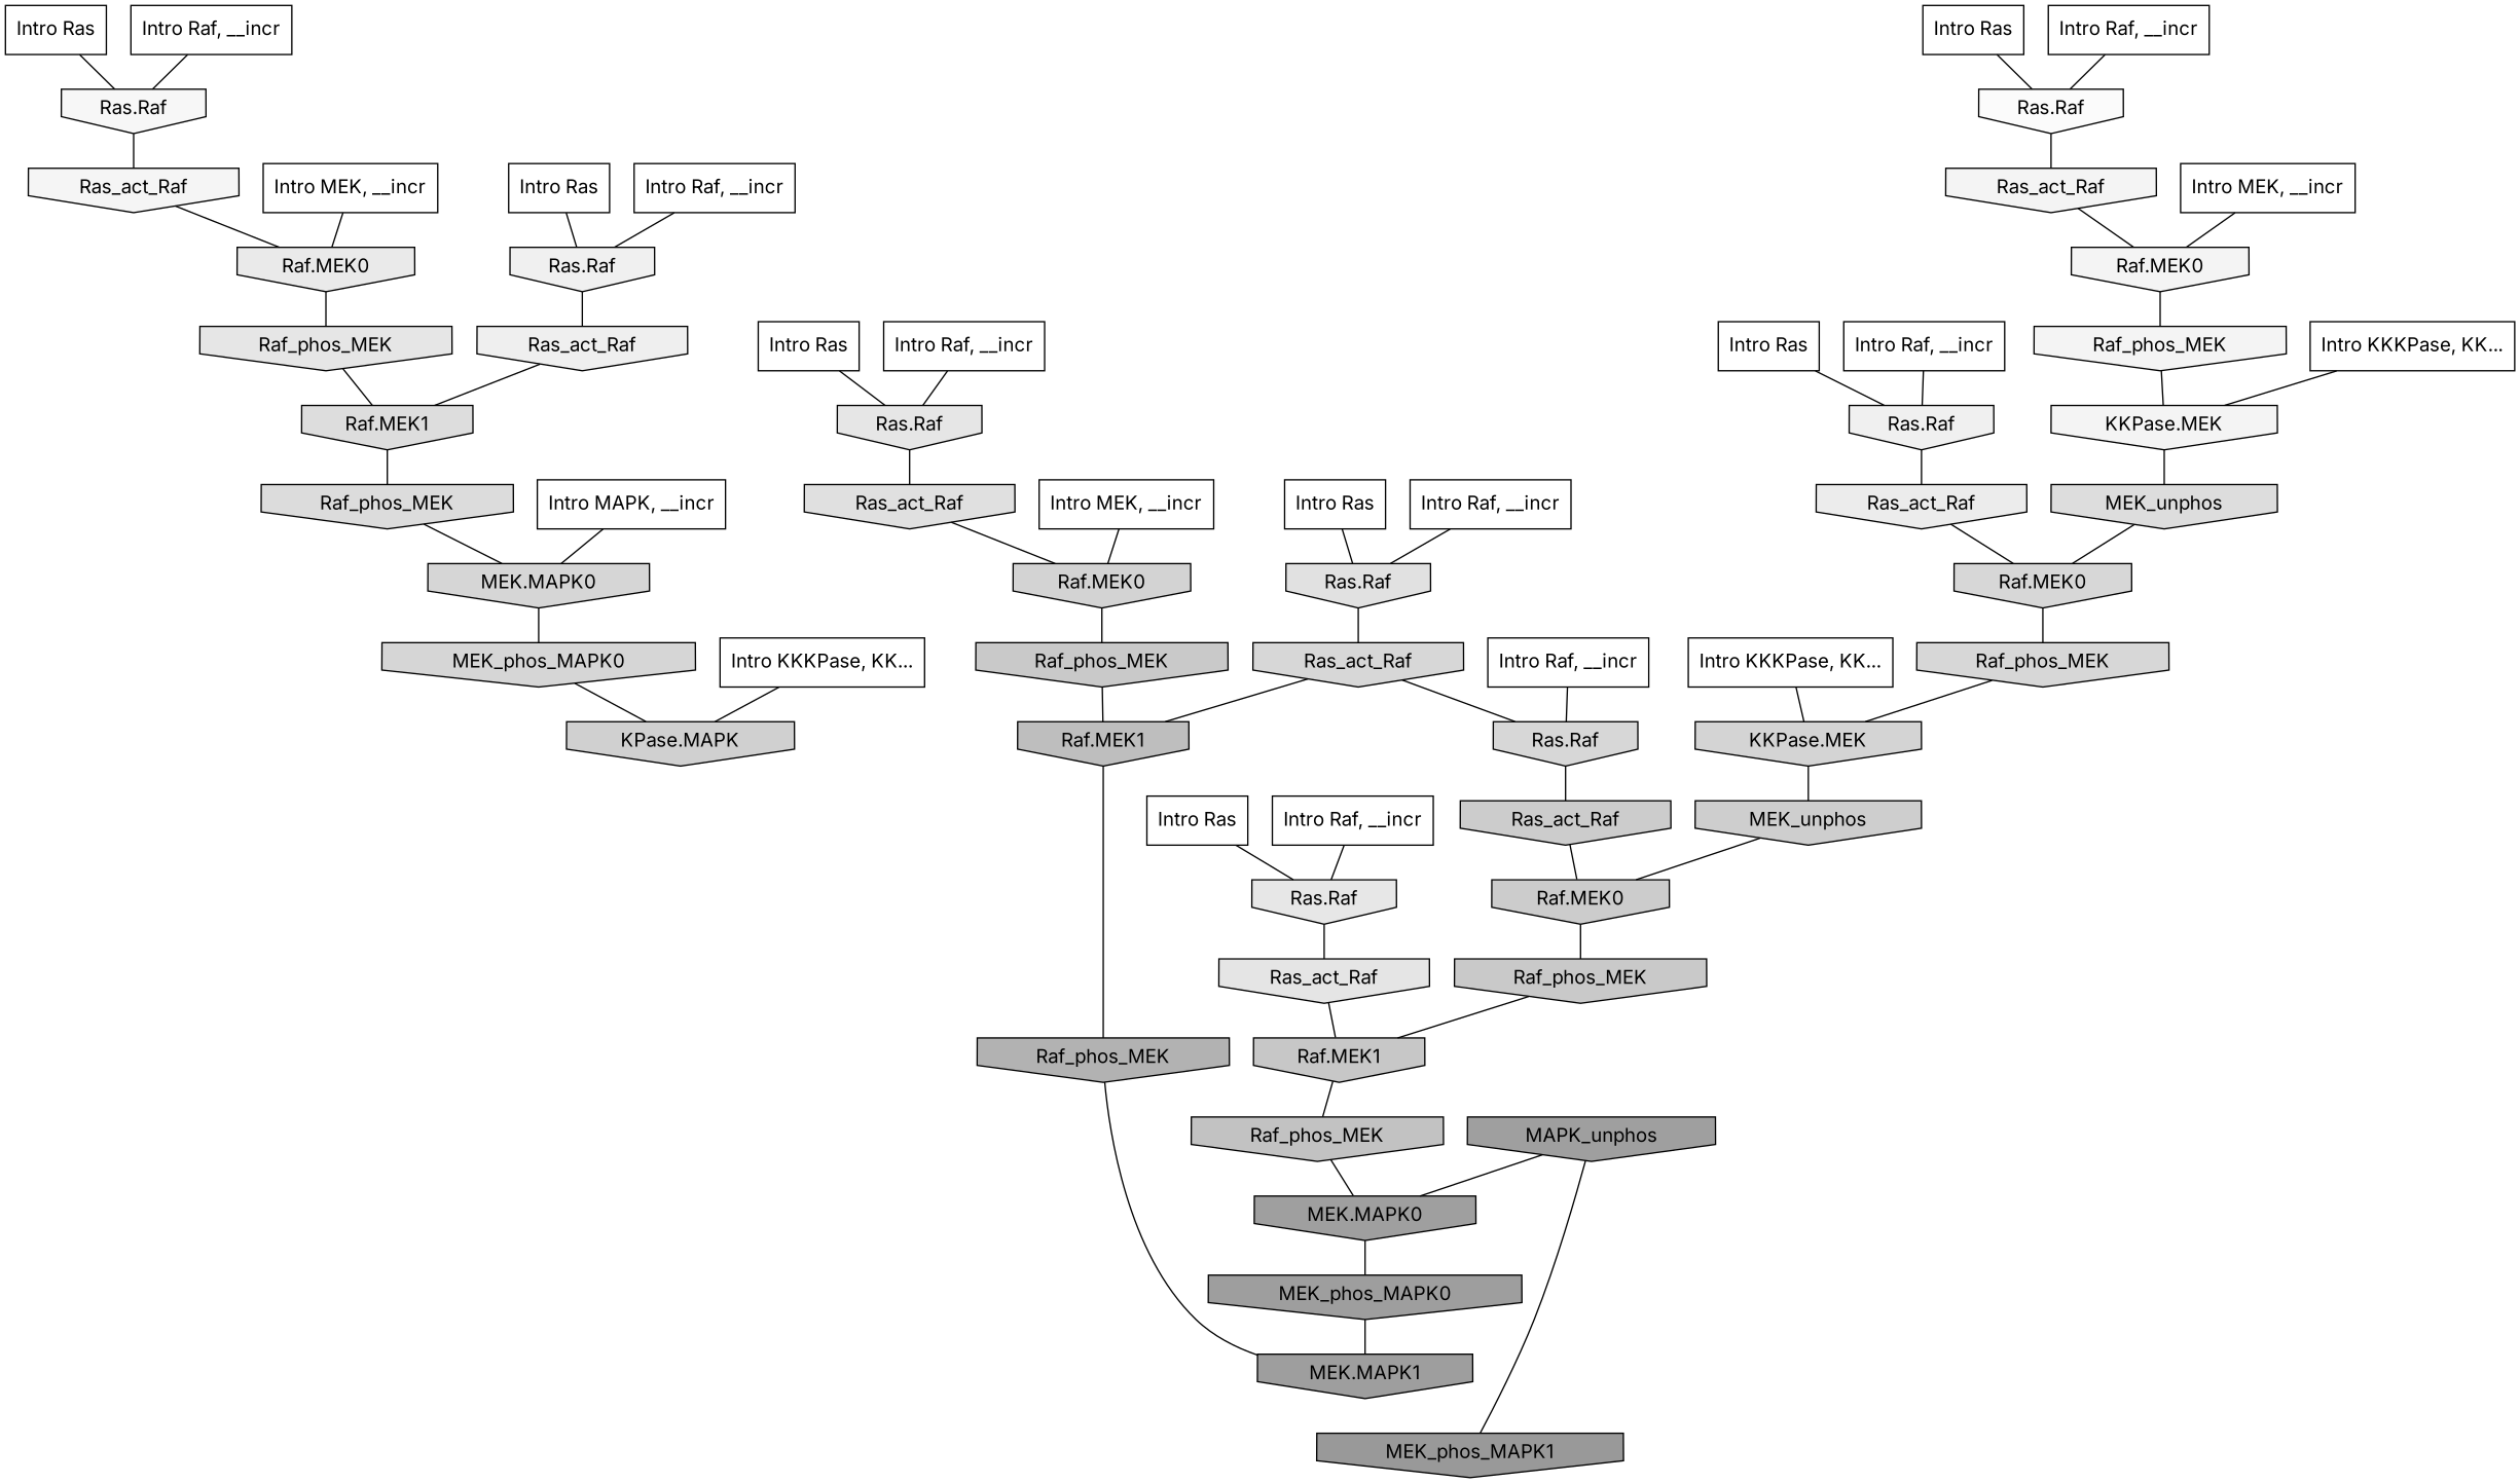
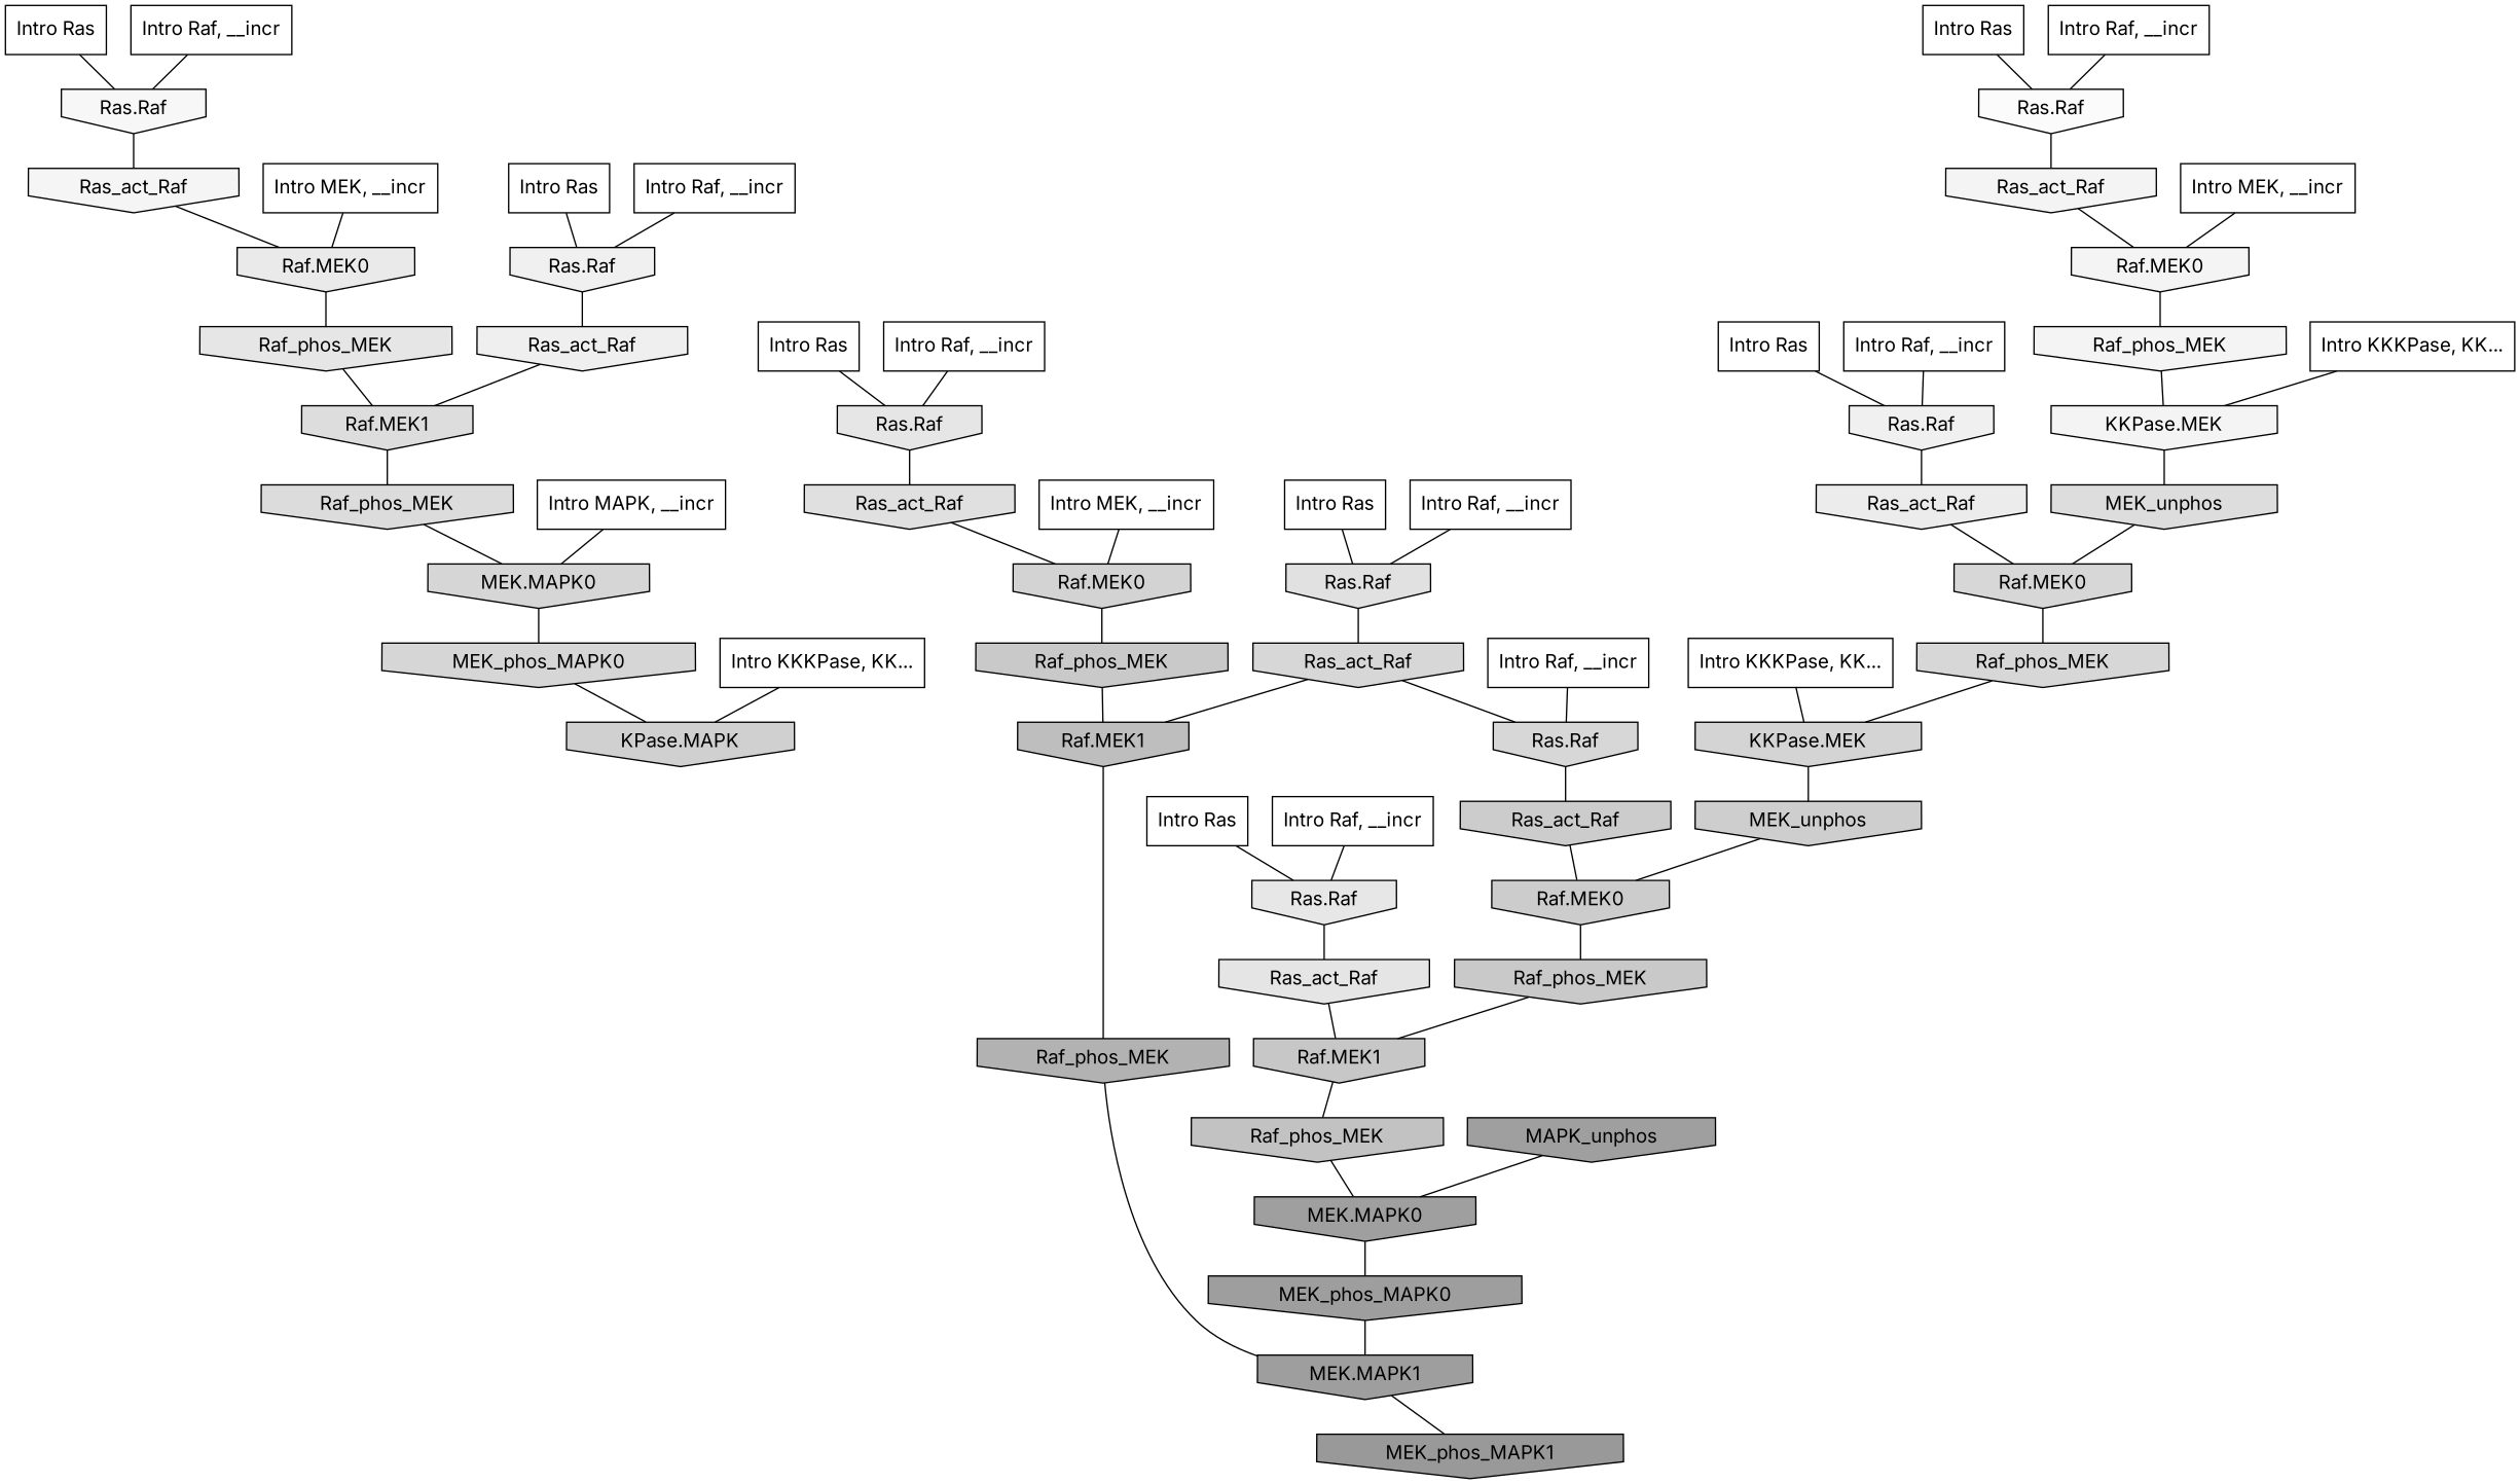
  digraph {
    fontname=Inter
    rankdir=TB
    ranksep=0.30
    node [fillcolor="0.000 0.000 1.000" fontname=Inter shape=invhouse style=filled]
    edge [color="0.000 0.000 0.000" dir=none fontname=Inter]
    n1 [label="Intro Ras" shape=rectangle]
    n2 [fillcolor="0.000 0.000 0.966" label="Ras.Raf"]
    n3 [fillcolor="0.000 0.000 0.959" label=Ras_act_Raf]
    n4 [label="Intro Ras" shape=rectangle]
    n5 [fillcolor="0.000 0.000 0.899" label="Ras.Raf"]
    n6 [fillcolor="0.000 0.000 0.876" label=Ras_act_Raf]
    n7 [label="Intro Ras" shape=rectangle]
    n8 [fillcolor="0.000 0.000 0.941" label="Ras.Raf"]
    n9 [fillcolor="0.000 0.000 0.922" label=Ras_act_Raf]
    n10 [label="Intro Ras" shape=rectangle]
    n11 [fillcolor="0.000 0.000 0.983" label="Ras.Raf"]
    n12 [fillcolor="0.000 0.000 0.957" label=Ras_act_Raf]
    n13 [label="Intro Ras" shape=rectangle]
    n14 [fillcolor="0.000 0.000 0.879" label="Ras.Raf"]
    n15 [fillcolor="0.000 0.000 0.840" label=Ras_act_Raf]
    n16 [label="Intro Ras" shape=rectangle]
    n17 [fillcolor="0.000 0.000 0.905" label="Ras.Raf"]
    n18 [fillcolor="0.000 0.000 0.898" label=Ras_act_Raf]
    n19 [label="Intro Ras" shape=rectangle]
    n20 [fillcolor="0.000 0.000 0.939" label="Ras.Raf"]
    n21 [fillcolor="0.000 0.000 0.936" label=Ras_act_Raf]
    n22 [label="Intro Raf, __incr" shape=rectangle]
    n23 [label="Intro Raf, __incr" shape=rectangle]
    n24 [label="Intro Raf, __incr" shape=rectangle]
    n25 [fillcolor="0.000 0.000 0.840" label="Ras.Raf"]
    n26 [fillcolor="0.000 0.000 0.797" label=Ras_act_Raf]
    n27 [label="Intro Raf, __incr" shape=rectangle]
    n28 [label="Intro Raf, __incr" shape=rectangle]
    n29 [label="Intro Raf, __incr" shape=rectangle]
    n30 [label="Intro Raf, __incr" shape=rectangle]
    n31 [label="Intro Raf, __incr" shape=rectangle]
    n32 [label="Intro MEK, __incr" shape=rectangle]
    n33 [fillcolor="0.000 0.000 0.957" label="Raf.MEK0"]
    n34 [fillcolor="0.000 0.000 0.955" label=Raf_phos_MEK]
    n35 [label="Intro MEK, __incr" shape=rectangle]
    n36 [fillcolor="0.000 0.000 0.826" label="Raf.MEK0"]
    n37 [fillcolor="0.000 0.000 0.786" label=Raf_phos_MEK]
    n38 [label="Intro MEK, __incr" shape=rectangle]
    n39 [fillcolor="0.000 0.000 0.915" label="Raf.MEK0"]
    n40 [fillcolor="0.000 0.000 0.899" label=Raf_phos_MEK]
    n41 [label="Intro MAPK, __incr" shape=rectangle]
    n42 [fillcolor="0.000 0.000 0.839" label="MEK.MAPK0"]
    n43 [fillcolor="0.000 0.000 0.836" label=MEK_phos_MAPK0]
    n44 [label="Intro KKKPase, KK..." shape=rectangle]
    n45 [fillcolor="0.000 0.000 0.954" label="KKPase.MEK"]
    n46 [fillcolor="0.000 0.000 0.864" label=MEK_unphos]
    n47 [label="Intro KKKPase, KK..." shape=rectangle]
    n48 [fillcolor="0.000 0.000 0.829" label="KKPase.MEK"]
    n49 [fillcolor="0.000 0.000 0.805" label=MEK_unphos]
    n50 [label="Intro KKKPase, KK..." shape=rectangle]
    n51 [fillcolor="0.000 0.000 0.816" label="KPase.MAPK"]
    n52 [fillcolor="0.000 0.000 0.841" label="Raf.MEK0"]
    n53 [fillcolor="0.000 0.000 0.865" label="Raf.MEK1"]
    n54 [fillcolor="0.000 0.000 0.862" label=Raf_phos_MEK]
    n55 [fillcolor="0.000 0.000 0.841" label=Raf_phos_MEK]
    n56 [fillcolor="0.000 0.000 0.781" label="Raf.MEK1"]
    n57 [fillcolor="0.000 0.000 0.760" label=Raf_phos_MEK]
    n58 [fillcolor="0.000 0.000 0.746" label="Raf.MEK1"]
    n59 [fillcolor="0.000 0.000 0.696" label=Raf_phos_MEK]
    n60 [fillcolor="0.000 0.000 0.797" label="Raf.MEK0"]
    n61 [fillcolor="0.000 0.000 0.624" label=MAPK_unphos]
    n62 [fillcolor="0.000 0.000 0.624" label="MEK.MAPK0"]
    n63 [fillcolor="0.000 0.000 0.789" label=Raf_phos_MEK]
    n64 [fillcolor="0.000 0.000 0.620" label=MEK_phos_MAPK0]
    n65 [fillcolor="0.000 0.000 0.620" label="MEK.MAPK1"]
    n66 [fillcolor="0.000 0.000 0.600" label=MEK_phos_MAPK1]
    n1 -> n2
    n2 -> n3
    n3 -> n39
    n4 -> n5
    n5 -> n6
    n6 -> n36
    n7 -> n8
    n8 -> n9
    n9 -> n52
    n10 -> n11
    n11 -> n12
    n12 -> n33
    n13 -> n14
    n14 -> n15
    n15 -> n25
    n15 -> n58
    n16 -> n17
    n17 -> n18
    n18 -> n56
    n19 -> n20
    n20 -> n21
    n21 -> n53
    n22 -> n17
    n23 -> n20
    n24 -> n25
    n25 -> n26
    n26 -> n60
    n27 -> n5
    n28 -> n2
    n29 -> n8
    n30 -> n11
    n31 -> n14
    n32 -> n33
    n33 -> n34
    n34 -> n45
    n35 -> n36
    n36 -> n37
    n37 -> n58
    n38 -> n39
    n39 -> n40
    n40 -> n53
    n41 -> n42
    n42 -> n43
    n43 -> n51
    n44 -> n45
    n45 -> n46
    n46 -> n52
    n47 -> n48
    n48 -> n49
    n49 -> n60
    n50 -> n51
    n52 -> n55
    n53 -> n54
    n54 -> n42
    n55 -> n48
    n56 -> n57
    n57 -> n62
    n58 -> n59
    n59 -> n65
    n60 -> n63
    n61 -> n62
    n62 -> n64
    n63 -> n56
    n64 -> n65
-   n61 -> n66
+   n65 -> n66
  }
